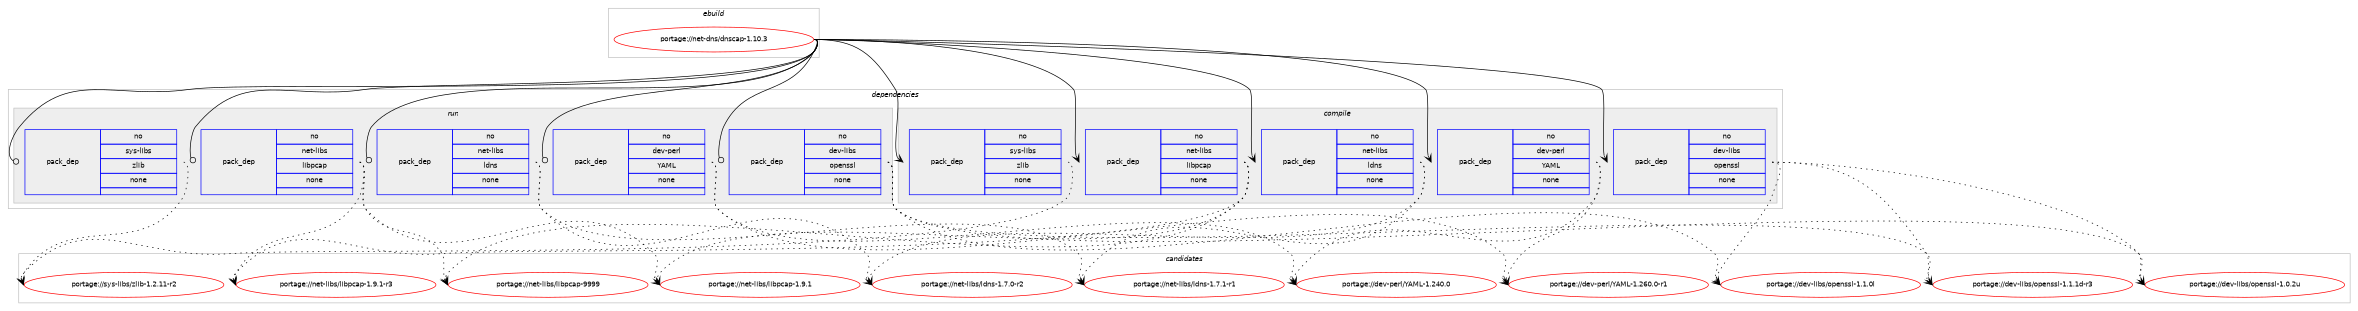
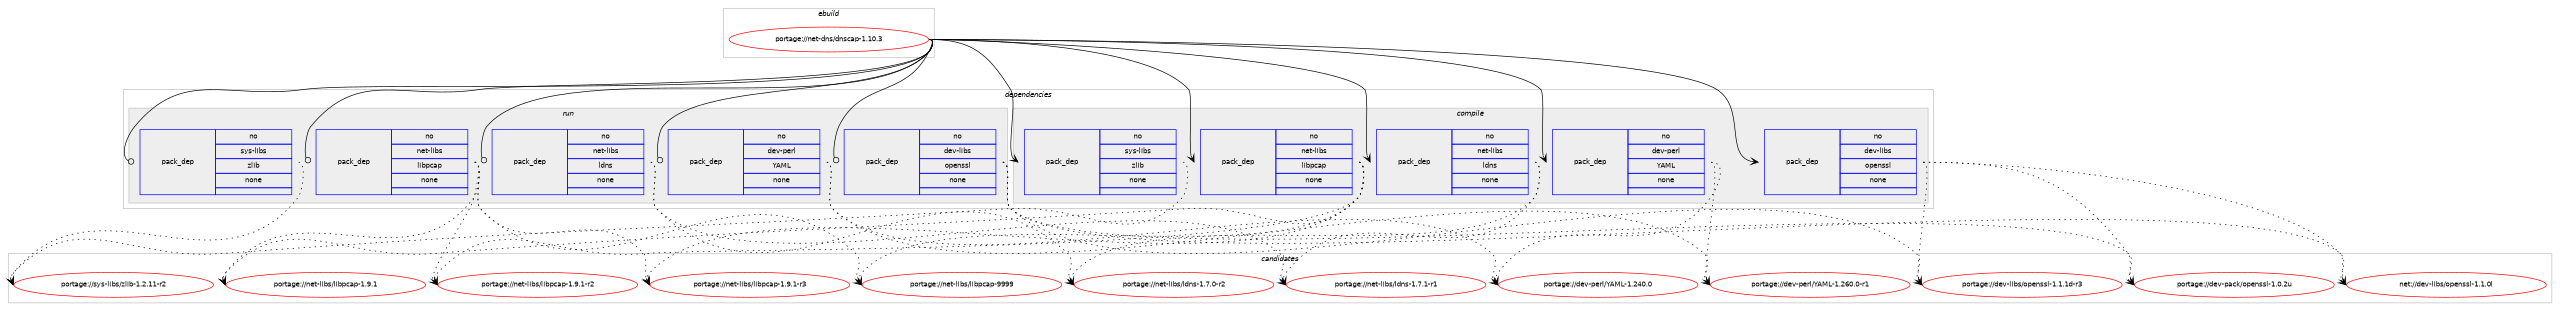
  digraph {
    compound=true
    concentrate=true
    fontname=Helvetica
    fontsize=10
    newrank=true
    rankdir=TB
    ranksep=1.5
    node [color=red fontname=Helvetica fontsize=10]
    edge [arrowhead=vee headport=w style=dotted tailport=e weight=100]
    n1 [label="portage://net-dns/dnscap-1.10.3" width=4]
    n2 [color=blue label=<<TABLE BORDER="0" CELLBORDER="1" CELLSPACING="0" CELLPADDING="4" WIDTH="220"><TR><TD ROWSPAN="6" CELLPADDING="30">pack_dep</TD></TR><TR><TD WIDTH="110">no</TD></TR><TR><TD>dev-libs</TD></TR><TR><TD>openssl</TD></TR><TR><TD>none</TD></TR><TR><TD></TD></TR></TABLE>> shape=none]
    n3 [color=blue label=<<TABLE BORDER="0" CELLBORDER="1" CELLSPACING="0" CELLPADDING="4" WIDTH="220"><TR><TD ROWSPAN="6" CELLPADDING="30">pack_dep</TD></TR><TR><TD WIDTH="110">no</TD></TR><TR><TD>dev-perl</TD></TR><TR><TD>YAML</TD></TR><TR><TD>none</TD></TR><TR><TD></TD></TR></TABLE>> shape=none]
    n4 [color=blue label=<<TABLE BORDER="0" CELLBORDER="1" CELLSPACING="0" CELLPADDING="4" WIDTH="220"><TR><TD ROWSPAN="6" CELLPADDING="30">pack_dep</TD></TR><TR><TD WIDTH="110">no</TD></TR><TR><TD>net-libs</TD></TR><TR><TD>ldns</TD></TR><TR><TD>none</TD></TR><TR><TD></TD></TR></TABLE>> shape=none]
    n5 [color=blue label=<<TABLE BORDER="0" CELLBORDER="1" CELLSPACING="0" CELLPADDING="4" WIDTH="220"><TR><TD ROWSPAN="6" CELLPADDING="30">pack_dep</TD></TR><TR><TD WIDTH="110">no</TD></TR><TR><TD>net-libs</TD></TR><TR><TD>libpcap</TD></TR><TR><TD>none</TD></TR><TR><TD></TD></TR></TABLE>> shape=none]
    n6 [color=blue label=<<TABLE BORDER="0" CELLBORDER="1" CELLSPACING="0" CELLPADDING="4" WIDTH="220"><TR><TD ROWSPAN="6" CELLPADDING="30">pack_dep</TD></TR><TR><TD WIDTH="110">no</TD></TR><TR><TD>sys-libs</TD></TR><TR><TD>zlib</TD></TR><TR><TD>none</TD></TR><TR><TD></TD></TR></TABLE>> shape=none]
    n7 [color=blue label=<<TABLE BORDER="0" CELLBORDER="1" CELLSPACING="0" CELLPADDING="4" WIDTH="220"><TR><TD ROWSPAN="6" CELLPADDING="30">pack_dep</TD></TR><TR><TD WIDTH="110">no</TD></TR><TR><TD>dev-libs</TD></TR><TR><TD>openssl</TD></TR><TR><TD>none</TD></TR><TR><TD></TD></TR></TABLE>> shape=none]
    n8 [color=blue label=<<TABLE BORDER="0" CELLBORDER="1" CELLSPACING="0" CELLPADDING="4" WIDTH="220"><TR><TD ROWSPAN="6" CELLPADDING="30">pack_dep</TD></TR><TR><TD WIDTH="110">no</TD></TR><TR><TD>dev-perl</TD></TR><TR><TD>YAML</TD></TR><TR><TD>none</TD></TR><TR><TD></TD></TR></TABLE>> shape=none]
    n9 [color=blue label=<<TABLE BORDER="0" CELLBORDER="1" CELLSPACING="0" CELLPADDING="4" WIDTH="220"><TR><TD ROWSPAN="6" CELLPADDING="30">pack_dep</TD></TR><TR><TD WIDTH="110">no</TD></TR><TR><TD>net-libs</TD></TR><TR><TD>ldns</TD></TR><TR><TD>none</TD></TR><TR><TD></TD></TR></TABLE>> shape=none]
    n10 [color=blue label=<<TABLE BORDER="0" CELLBORDER="1" CELLSPACING="0" CELLPADDING="4" WIDTH="220"><TR><TD ROWSPAN="6" CELLPADDING="30">pack_dep</TD></TR><TR><TD WIDTH="110">no</TD></TR><TR><TD>net-libs</TD></TR><TR><TD>libpcap</TD></TR><TR><TD>none</TD></TR><TR><TD></TD></TR></TABLE>> shape=none]
    n11 [color=blue label=<<TABLE BORDER="0" CELLBORDER="1" CELLSPACING="0" CELLPADDING="4" WIDTH="220"><TR><TD ROWSPAN="6" CELLPADDING="30">pack_dep</TD></TR><TR><TD WIDTH="110">no</TD></TR><TR><TD>sys-libs</TD></TR><TR><TD>zlib</TD></TR><TR><TD>none</TD></TR><TR><TD></TD></TR></TABLE>> shape=none]
    n12 [label="portage://dev-libs/openssl-1.1.1d-r3" width=4]
-   n13 [label="portage://dev-libs/openssl-1.1.0l" width=4]
-   n14 [label="portage://dev-libs/openssl-1.0.2u" width=4]
+   n13 [label="net://dev-libs/openssl-1.1.0l" width=4]
+   n14 [label="portage://dev-pack/openssl-1.0.2u" width=4]
    n15 [label="portage://dev-perl/YAML-1.260.0-r1" width=4]
    n16 [label="portage://dev-perl/YAML-1.240.0" width=4]
    n17 [label="portage://net-libs/ldns-1.7.1-r1" width=4]
    n18 [label="portage://net-libs/ldns-1.7.0-r2" width=4]
    n19 [label="portage://net-libs/libpcap-9999" width=4]
    n20 [label="portage://net-libs/libpcap-1.9.1-r3" width=4]
+   n21 [label="portage://net-libs/libpcap-1.9.1-r2" width=4]
    n22 [label="portage://net-libs/libpcap-1.9.1" width=4]
    n23 [label="portage://sys-libs/zlib-1.2.11-r2" width=4]
    subgraph cluster_1 {
      color=gray
      label=<<i>ebuild</i>>
      rank=same
      n1
    }
    subgraph cluster_2 {
      color=gray
      label=<<i>dependencies</i>>
      subgraph cluster_3 {
        color=gray
        fillcolor="#eeeeee"
        label=<<i>compile</i>>
        style=filled
        subgraph sub_4 {
          color=gray
          fillcolor="#eeeeee"
          label=<<i>compile</i>>
          style=filled
          n2
        }
        subgraph sub_5 {
          color=gray
          fillcolor="#eeeeee"
          label=<<i>compile</i>>
          style=filled
          n3
        }
        subgraph sub_6 {
          color=gray
          fillcolor="#eeeeee"
          label=<<i>compile</i>>
          style=filled
          n4
        }
        subgraph sub_7 {
          color=gray
          fillcolor="#eeeeee"
          label=<<i>compile</i>>
          style=filled
          n5
        }
        subgraph sub_8 {
          color=gray
          fillcolor="#eeeeee"
          label=<<i>compile</i>>
          style=filled
          n6
        }
      }
      subgraph cluster_9 {
        color=gray
        fillcolor="#eeeeee"
        label=<<i>compile and run</i>>
        style=filled
      }
      subgraph cluster_10 {
        color=gray
        fillcolor="#eeeeee"
        label=<<i>run</i>>
        style=filled
        subgraph sub_11 {
          color=gray
          fillcolor="#eeeeee"
          label=<<i>run</i>>
          style=filled
          n7
        }
        subgraph sub_12 {
          color=gray
          fillcolor="#eeeeee"
          label=<<i>run</i>>
          style=filled
          n8
        }
        subgraph sub_13 {
          color=gray
          fillcolor="#eeeeee"
          label=<<i>run</i>>
          style=filled
          n9
        }
        subgraph sub_14 {
          color=gray
          fillcolor="#eeeeee"
          label=<<i>run</i>>
          style=filled
          n10
        }
        subgraph sub_15 {
          color=gray
          fillcolor="#eeeeee"
          label=<<i>run</i>>
          style=filled
          n11
        }
      }
    }
    subgraph cluster_16 {
      color=gray
      label=<<i>candidates</i>>
      rank=same
      subgraph sub_17 {
        color=black
        label=<<i>candidates</i>>
        nodesep=1
        rank=same
        n12
        n13
        n14
      }
      subgraph sub_18 {
        color=black
        label=<<i>candidates</i>>
        nodesep=1
        rank=same
        n15
        n16
      }
      subgraph sub_19 {
        color=black
        label=<<i>candidates</i>>
        nodesep=1
        rank=same
        n17
        n18
      }
      subgraph sub_20 {
        color=black
        label=<<i>candidates</i>>
        nodesep=1
        rank=same
        n19
        n20
+       n21
        n22
      }
      subgraph sub_21 {
        color=black
        label=<<i>candidates</i>>
        nodesep=1
        rank=same
        n23
      }
      subgraph sub_22 {
        color=black
        label=<<i>candidates</i>>
        nodesep=1
        rank=same
        n12
        n13
        n14
      }
      subgraph sub_23 {
        color=black
        label=<<i>candidates</i>>
        nodesep=1
        rank=same
        n15
        n16
      }
      subgraph sub_24 {
        color=black
        label=<<i>candidates</i>>
        nodesep=1
        rank=same
        n17
        n18
      }
      subgraph sub_25 {
        color=black
        label=<<i>candidates</i>>
        nodesep=1
        rank=same
        n19
        n20
+       n21
        n22
      }
      subgraph sub_26 {
        color=black
        label=<<i>candidates</i>>
        nodesep=1
        rank=same
        n23
      }
    }
    n1 -> n2 [style=solid weight=20]
    n1 -> n3 [style=solid weight=20]
    n1 -> n4 [style=solid weight=20]
    n1 -> n5 [style=solid weight=20]
    n1 -> n6 [style=solid weight=20]
    n1 -> n7 [arrowhead=odot style=solid weight=20]
    n1 -> n8 [arrowhead=odot style=solid weight=20]
    n1 -> n9 [arrowhead=odot style=solid weight=20]
    n1 -> n10 [arrowhead=odot style=solid weight=20]
    n1 -> n11 [arrowhead=odot style=solid weight=20]
    n2 -> n12
    n2 -> n13
    n2 -> n14
    n3 -> n15
    n3 -> n16
    n4 -> n17
    n4 -> n18
    n5 -> n19
    n5 -> n20
+   n5 -> n21
    n5 -> n22
    n6 -> n23
    n7 -> n12
    n7 -> n13
    n7 -> n14
    n8 -> n15
    n8 -> n16
    n9 -> n17
    n9 -> n18
    n10 -> n19
    n10 -> n20
+   n10 -> n21
    n10 -> n22
    n11 -> n23
  }
